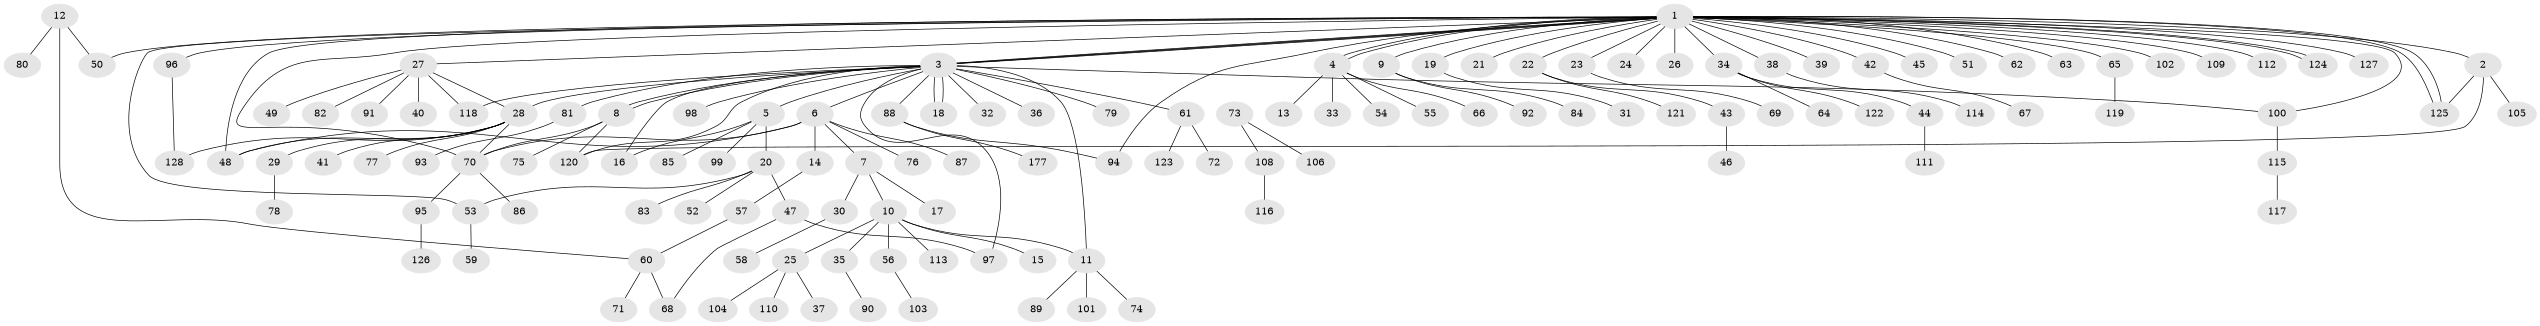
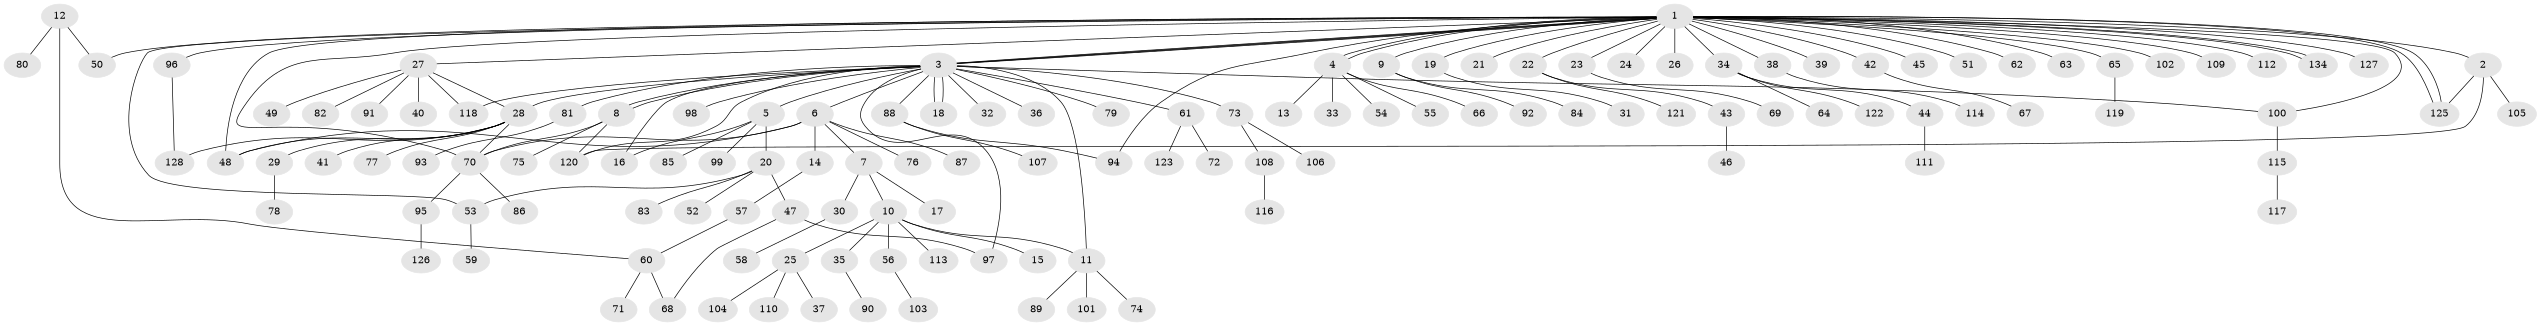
  graph {
    node [color=gray90 style=filled]
    1
    2
    3
    4
    9
    19
    21
    22
    23
    24
    26
    27
    34
    38
    39
    42
    45
    48
    50
    51
    53
    62
    63
    65
    70
    94
    96
    100
    102
    109
    112
-   124
+   124 [label=134]
    125
    127
    105
    120
    5
    6
    8
    11
    16
    18
    28
    32
    36
    61
    73
    79
    81
    88
    97
    98
    118
    13
    33
    54
    55
    66
    84
    92
    31
    43
    121
    69
    40
    49
    82
    91
    44
    64
    122
    114
    67
    59
    119
    86
    95
    128
    115
    20
    85
    99
    7
    14
    76
    87
    75
    74
    89
    101
    29
    41
    77
    72
    123
    106
    108
    93
-   107 [label=177]
+   107
    12
    60
    80
    47
    52
    83
    10
    17
    30
    57
    15
    25
    35
    56
    113
    58
    37
    104
    110
    90
    103
    68
    71
    46
    78
    111
    126
    116
    117
    1 -- 2
    1 -- 3
    1 -- 3
    1 -- 3
    1 -- 3
    1 -- 4
    1 -- 4
    1 -- 9
    1 -- 19
    1 -- 21
    1 -- 22
    1 -- 23
    1 -- 24
    1 -- 26
    1 -- 27
    1 -- 34
    1 -- 38
    1 -- 39
    1 -- 42
    1 -- 45
    1 -- 48
    1 -- 50
    1 -- 51
    1 -- 53
    1 -- 62
    1 -- 63
    1 -- 65
    1 -- 70
    1 -- 94
    1 -- 96
    1 -- 100
    1 -- 102
    1 -- 109
    1 -- 112
    1 -- 124
    1 -- 124
    1 -- 125
    1 -- 125
    1 -- 127
    2 -- 125
    2 -- 105
    2 -- 120
    3 -- 100
    3 -- 120
    3 -- 5
    3 -- 6
    3 -- 8
    3 -- 8
    3 -- 11
    3 -- 16
    3 -- 18
    3 -- 18
    3 -- 28
    3 -- 32
    3 -- 36
    3 -- 61
+   3 -- 73
    3 -- 79
    3 -- 81
    3 -- 88
    3 -- 97
    3 -- 98
    3 -- 118
    4 -- 13
    4 -- 33
    4 -- 54
    4 -- 55
    4 -- 66
    9 -- 84
    9 -- 92
    19 -- 31
    22 -- 43
    22 -- 121
    23 -- 69
    27 -- 28
    27 -- 118
    27 -- 40
    27 -- 49
    27 -- 82
    27 -- 91
    34 -- 44
    34 -- 64
    34 -- 122
    38 -- 114
    42 -- 67
    53 -- 59
    65 -- 119
    70 -- 86
    70 -- 95
    96 -- 128
    100 -- 115
    5 -- 16
    5 -- 20
    5 -- 85
    5 -- 99
    6 -- 48
    6 -- 70
    6 -- 7
    6 -- 14
    6 -- 76
    6 -- 87
    8 -- 70
    8 -- 120
    8 -- 75
    11 -- 74
    11 -- 89
    11 -- 101
    28 -- 48
    28 -- 70
    28 -- 128
    28 -- 29
    28 -- 41
    28 -- 77
    61 -- 72
    61 -- 123
    73 -- 106
    73 -- 108
    81 -- 93
    88 -- 94
    88 -- 107
    43 -- 46
    44 -- 111
    95 -- 126
    115 -- 117
    20 -- 53
    20 -- 47
    20 -- 52
    20 -- 83
    7 -- 10
    7 -- 17
    7 -- 30
    14 -- 57
    29 -- 78
    108 -- 116
    12 -- 50
    12 -- 60
    12 -- 80
    60 -- 68
    60 -- 71
    47 -- 97
    47 -- 68
    10 -- 11
    10 -- 15
    10 -- 25
    10 -- 35
    10 -- 56
    10 -- 113
    30 -- 58
    57 -- 60
    25 -- 37
    25 -- 104
    25 -- 110
    35 -- 90
    56 -- 103
  }
